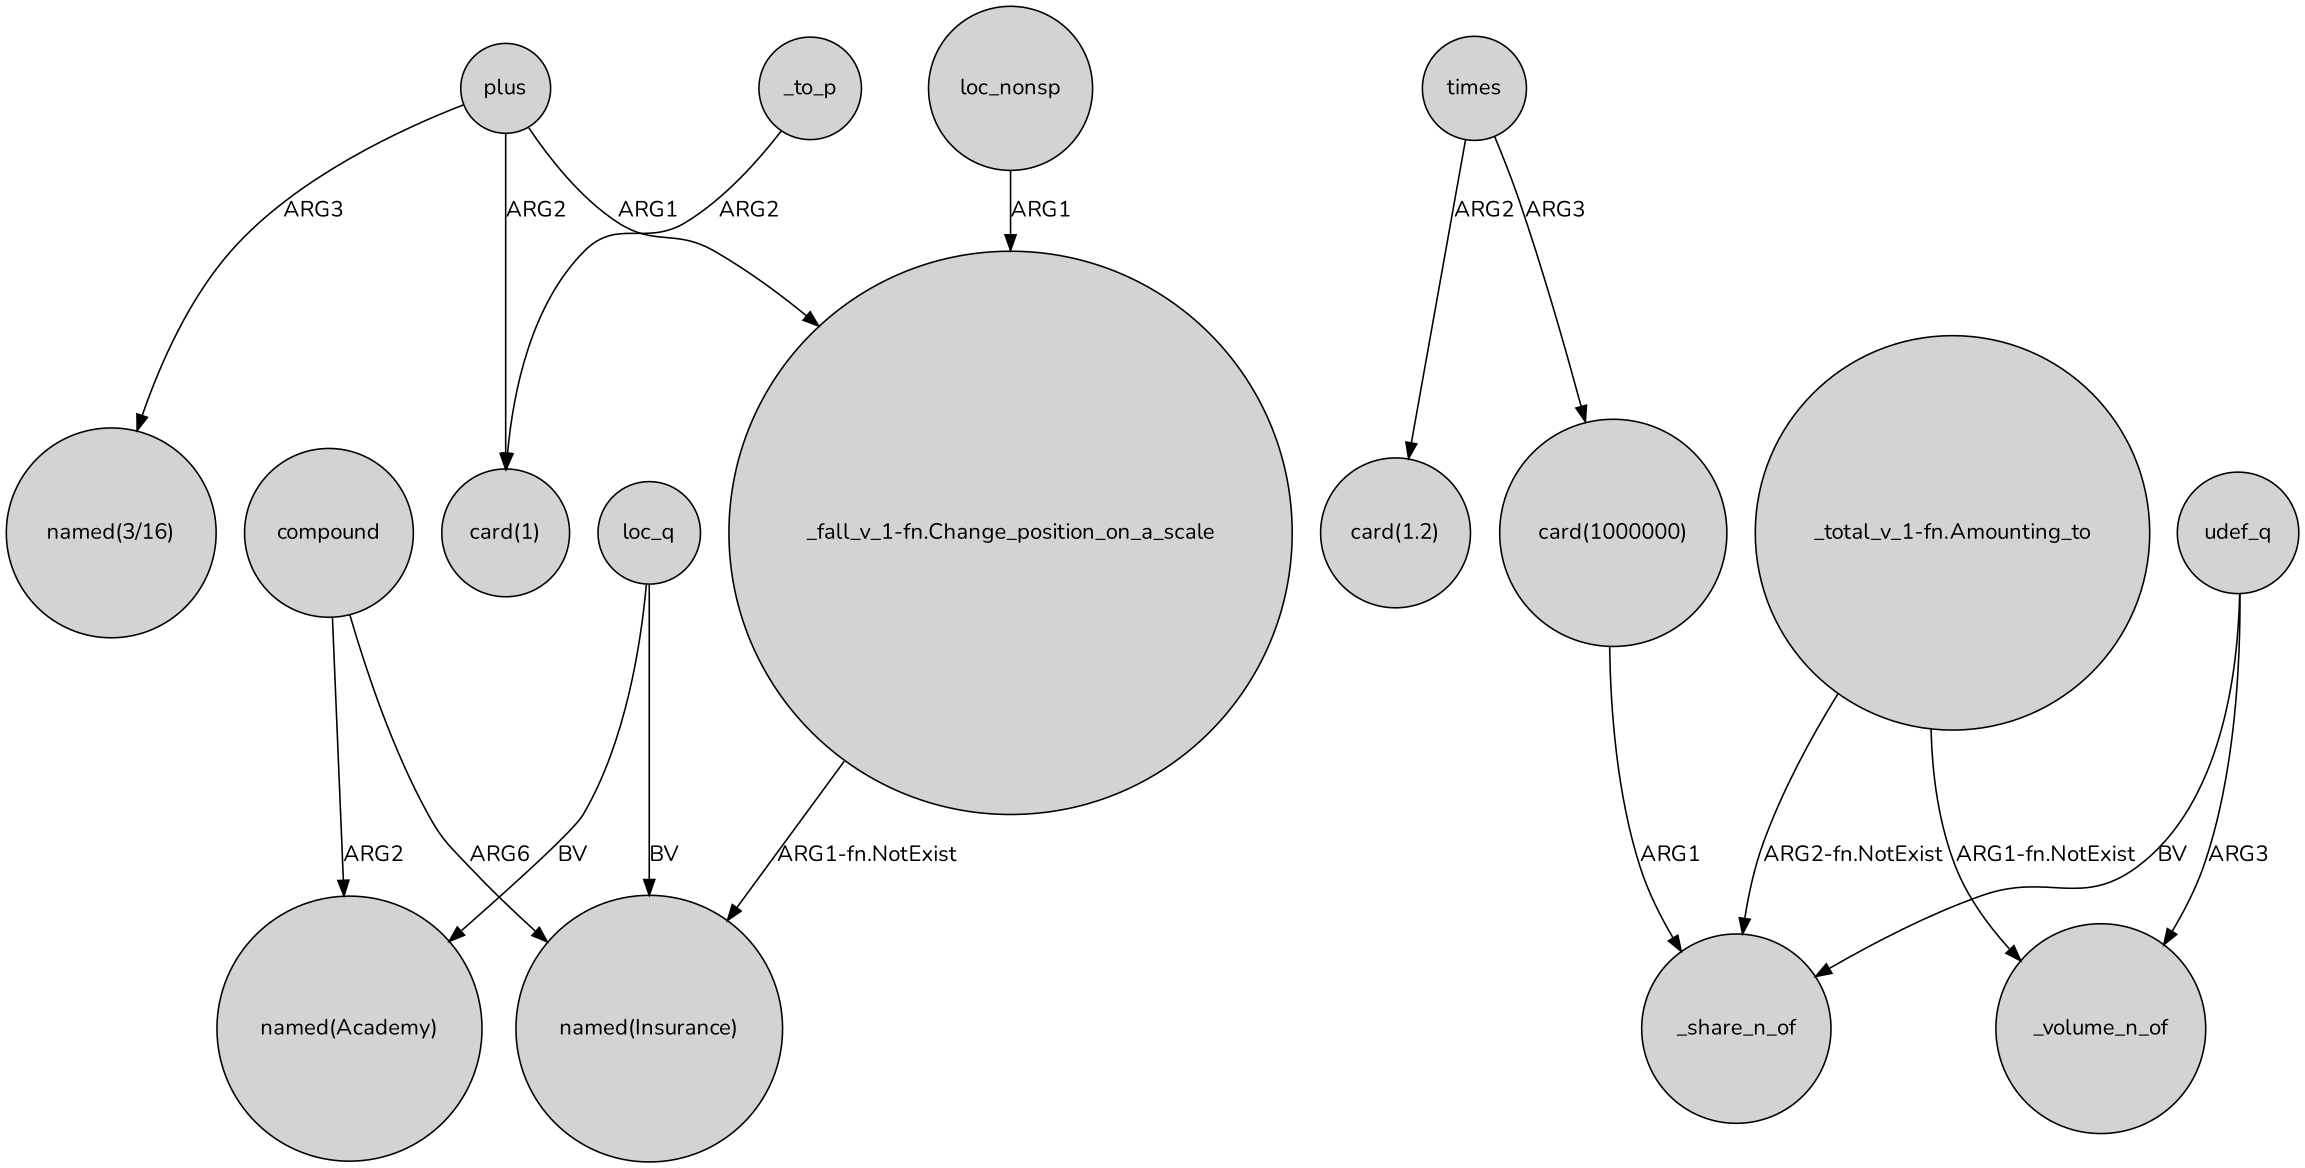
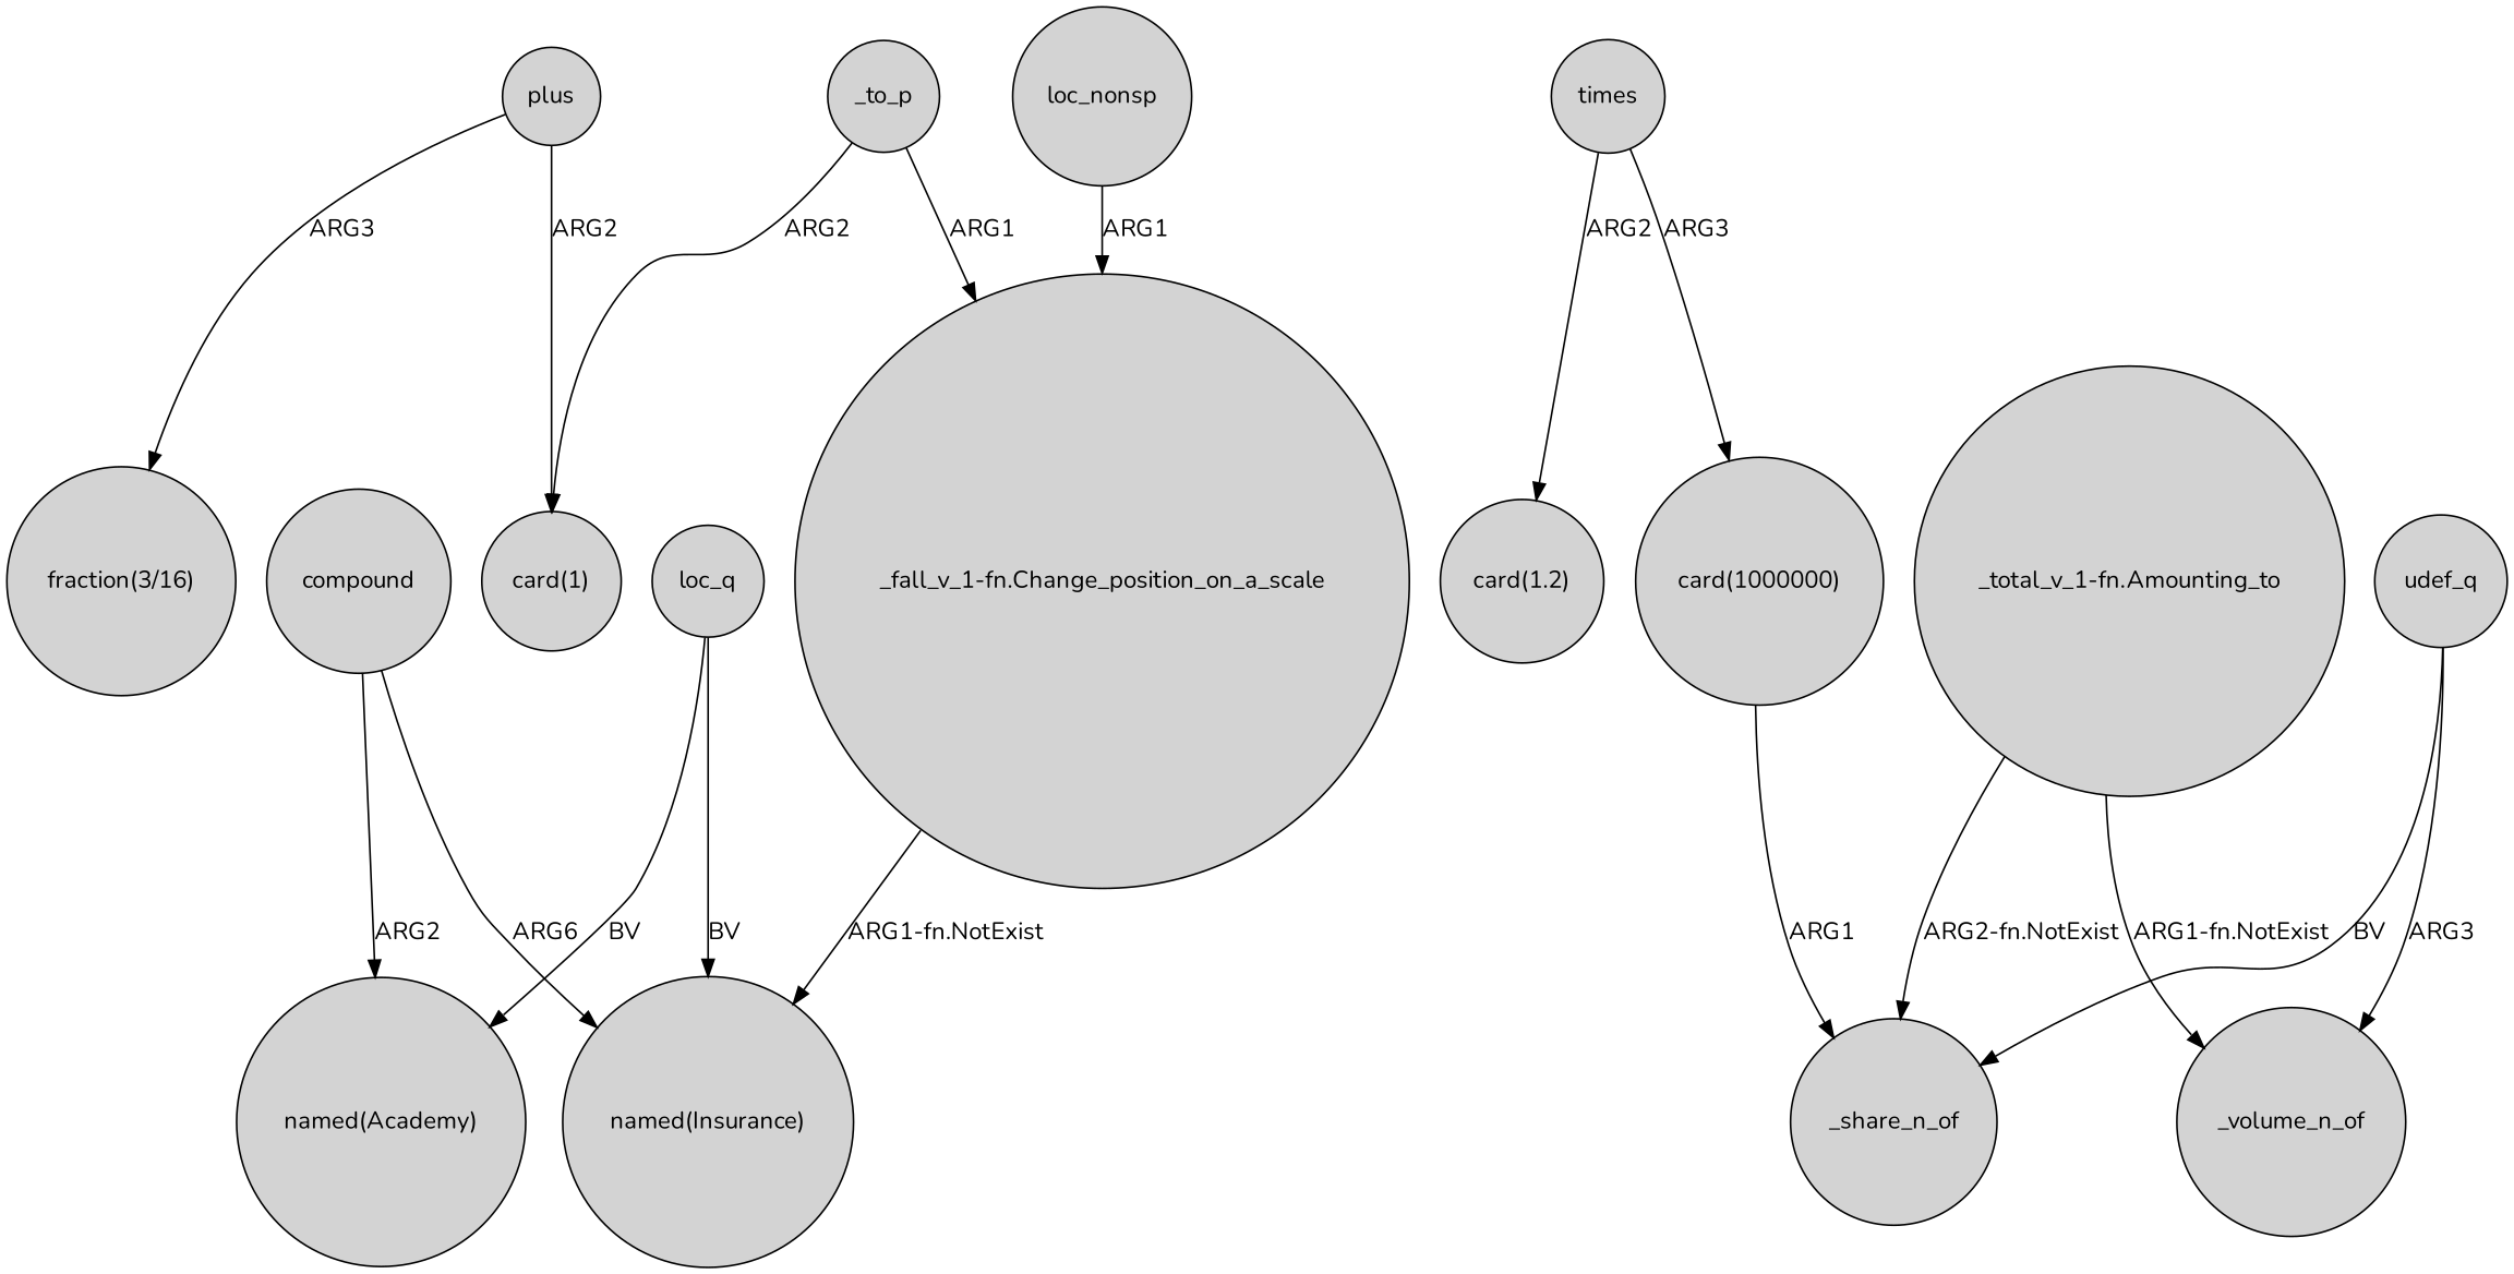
  digraph {
    fontname=Nunito
    node [fontname=Nunito shape=circle style=filled]
    edge [fontname=Nunito]
    plus
    "card(1)"
-   "fraction(3/16)" [label="named(3/16)"]
+   "fraction(3/16)"
    compound
    "named(Academy)"
    "named(Insurance)"
    times
    "card(1.2)"
    "card(1000000)"
    _share_n_of
    loc_nonsp
    "_fall_v_1-fn.Change_position_on_a_scale"
    udef_q
    _volume_n_of
    _to_p
    "_total_v_1-fn.Amounting_to"
    n17 [label=loc_q]
    plus -> "card(1)" [label=ARG2]
    plus -> "fraction(3/16)" [label=ARG3]
    compound -> "named(Academy)" [label=ARG2]
    compound -> "named(Insurance)" [label=ARG6]
    times -> "card(1.2)" [label=ARG2]
    times -> "card(1000000)" [label=ARG3]
    "card(1000000)" -> _share_n_of [label=ARG1]
    loc_nonsp -> "_fall_v_1-fn.Change_position_on_a_scale" [label=ARG1]
    "_fall_v_1-fn.Change_position_on_a_scale" -> "named(Insurance)" [label="ARG1-fn.NotExist"]
    udef_q -> _share_n_of [label=BV]
    udef_q -> _volume_n_of [label=ARG3]
    _to_p -> "card(1)" [label=ARG2]
-   plus -> "_fall_v_1-fn.Change_position_on_a_scale" [label=ARG1]
+   _to_p -> "_fall_v_1-fn.Change_position_on_a_scale" [label=ARG1]
    "_total_v_1-fn.Amounting_to" -> _share_n_of [label="ARG2-fn.NotExist"]
    "_total_v_1-fn.Amounting_to" -> _volume_n_of [label="ARG1-fn.NotExist"]
    n17 -> "named(Academy)" [label=BV]
    n17 -> "named(Insurance)" [label=BV]
  }
